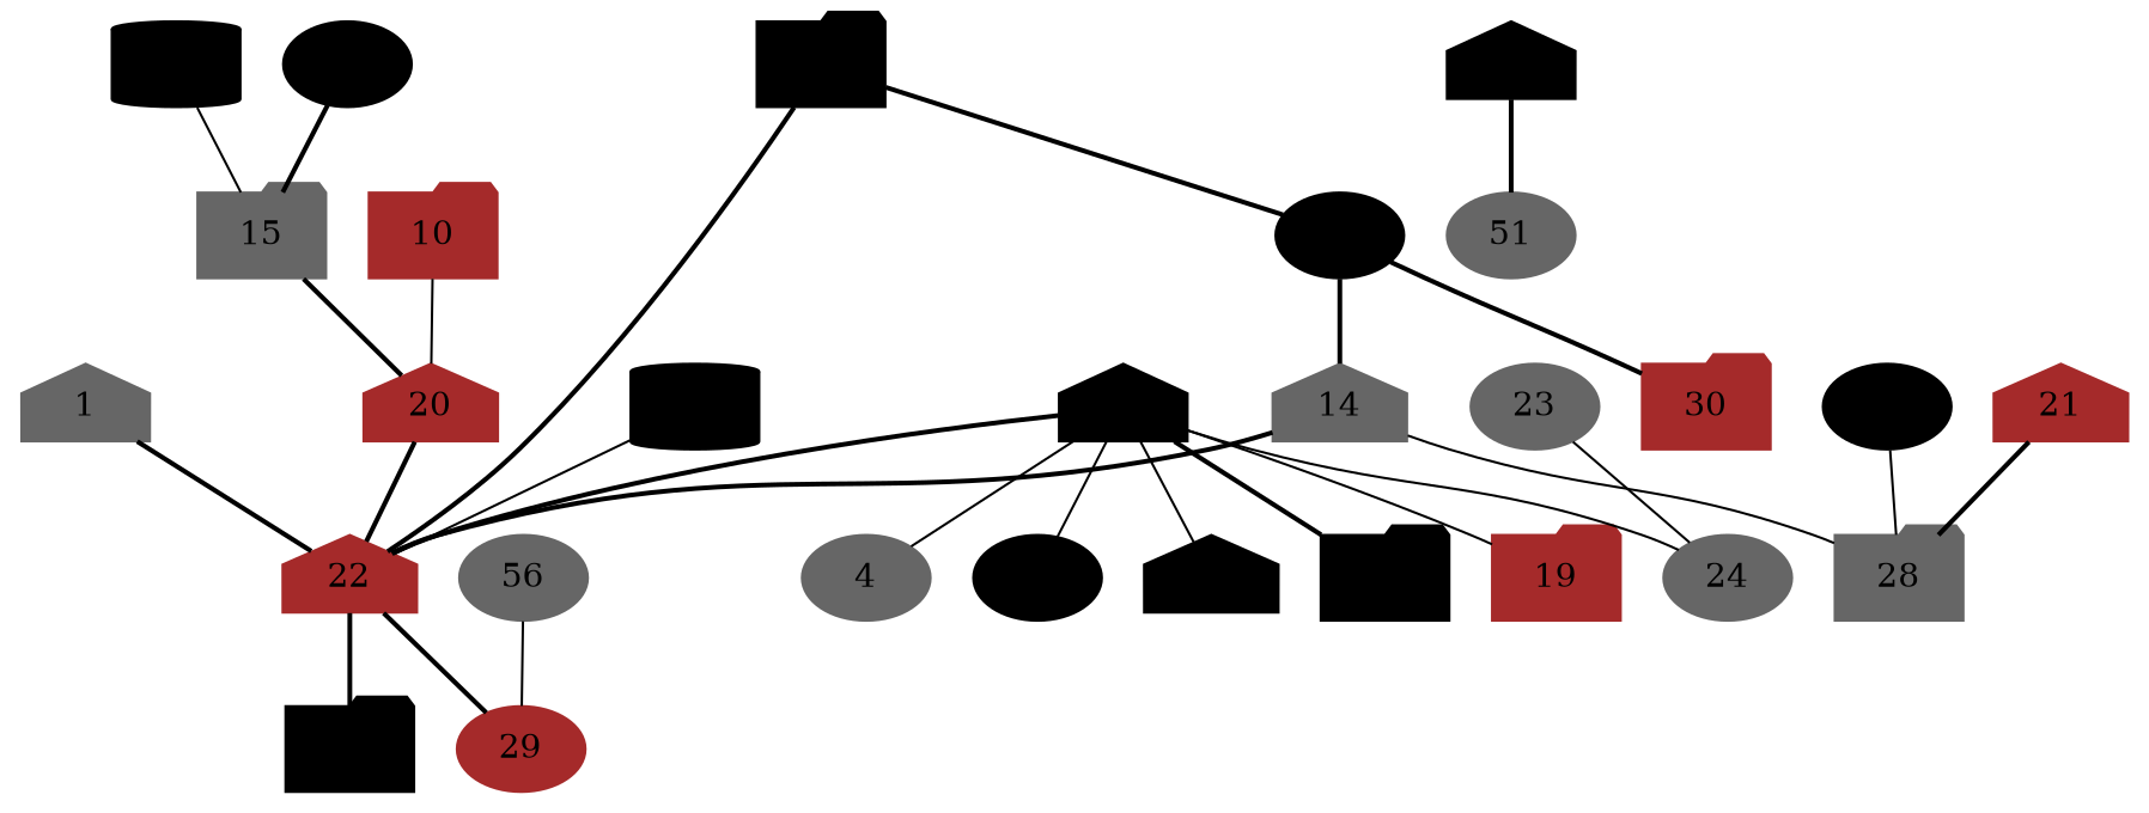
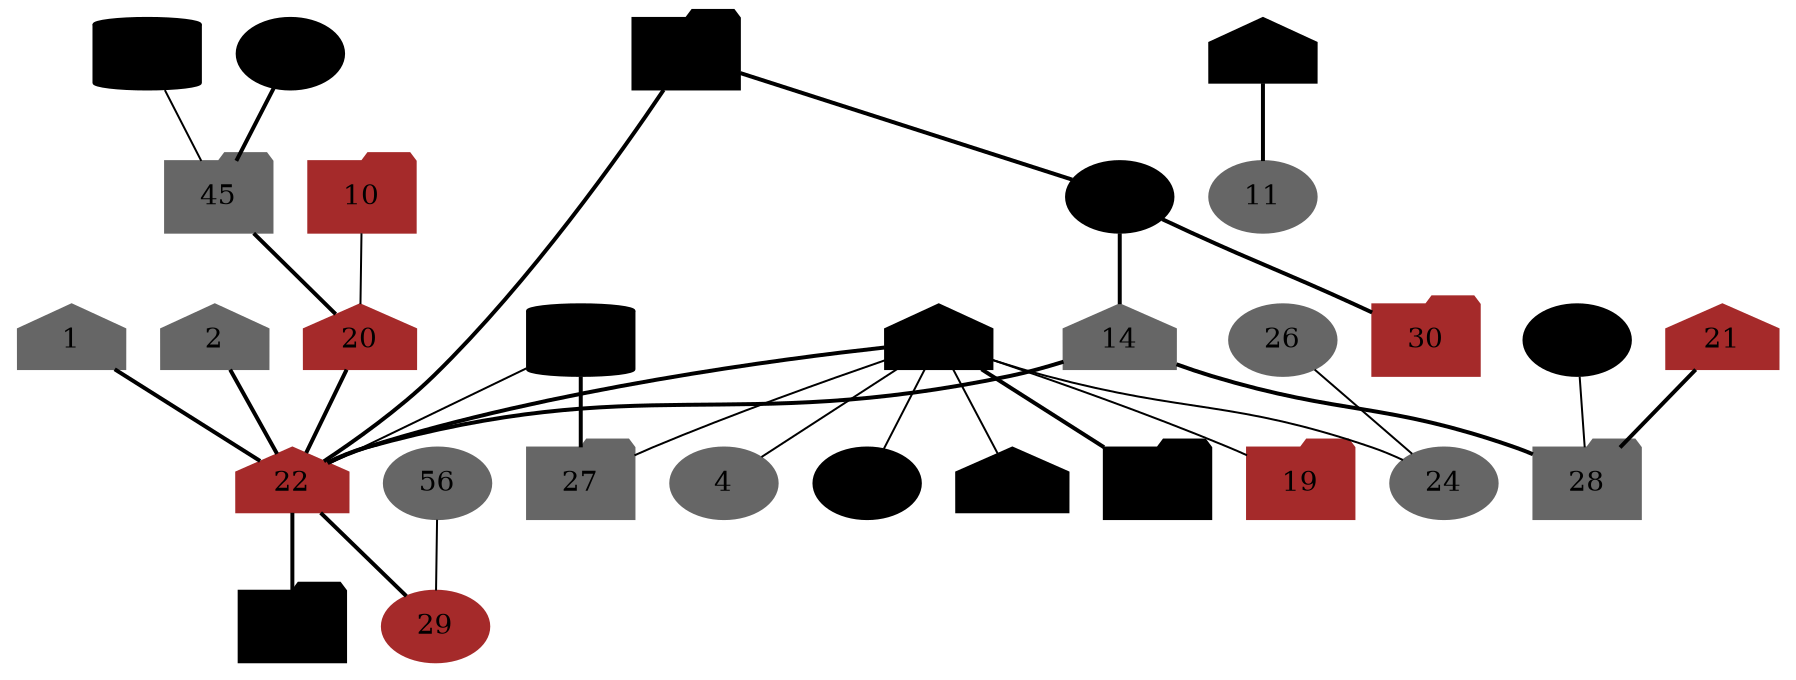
  graph {
    node [color=black shape=ellipse style=filled]
    edge [style=bold weight=1.0]
    1 [color=gray40 shape=house]
    22 [color=brown shape=house]
-   11 [color=gray40 label=51]
+   11 [color=gray40]
    25 [shape=folder]
    29 [color=brown]
+   2 [color=gray40 shape=house]
    3 [shape=house]
    4 [color=gray40]
    13
    16 [shape=house]
    18 [shape=folder]
    19 [color=brown shape=folder]
    24 [color=gray40]
+   27 [color=gray40 shape=folder]
    5 [shape=cylinder]
    6 [shape=cylinder]
-   15 [color=gray40 shape=folder]
+   15 [color=gray40 shape=folder label=45]
    20 [color=brown shape=house]
    7 [shape=house]
    8 [shape=folder]
    9
    14 [color=gray40 shape=house]
    30 [color=brown shape=folder]
    28 [color=gray40 shape=folder]
    10 [color=brown shape=folder]
    12
    17
    21 [color=brown shape=house]
-   23 [color=gray40]
+   23 [color=gray40 label=26]
    n30 [color=gray40 label=56]
    1 -- 22
    22 -- 25
    22 -- 29
+   2 -- 22
    3 -- 22
    3 -- 4 [style=solid]
    3 -- 13 [style=solid]
    3 -- 16 [style=solid]
    3 -- 18
    3 -- 19 [style=solid]
    3 -- 24 [style=solid]
+   3 -- 27 [style=solid]
    5 -- 22 [style=solid]
+   5 -- 27
    6 -- 15 [style=solid]
    15 -- 20
    20 -- 22
    7 -- 11
    8 -- 22
    8 -- 9
    9 -- 14
    9 -- 30
    14 -- 22
-   14 -- 28 [style=solid]
+   14 -- 28
    10 -- 20 [style=solid]
    12 -- 15
    17 -- 28 [style=solid]
    21 -- 28
    23 -- 24 [style=solid]
    n30 -- 29 [style=solid]
  }
